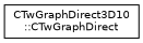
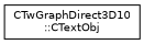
  digraph {
    rankdir=LR
-   n1 [color=black fillcolor=white fontname=Helvetica fontsize=10 height=0.2 label="CTwGraphDirect3D10\l::CTwGraphDirect" shape=record style=filled width=0.4]
+   n1 [color=black fillcolor=white fontname=Helvetica fontsize=10 height=0.2 label="CTwGraphDirect3D10\l::CTextObj" shape=record style=filled width=0.4]
  }
